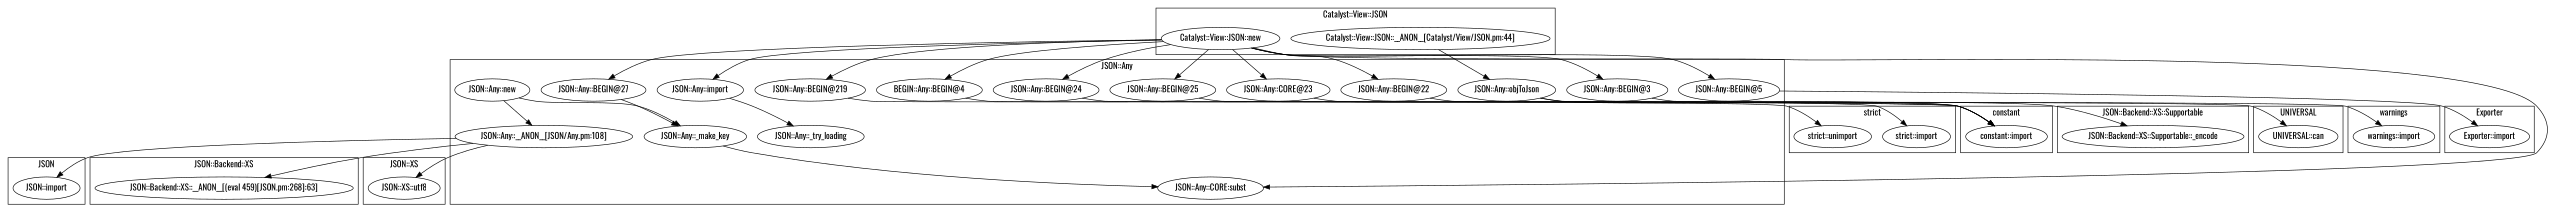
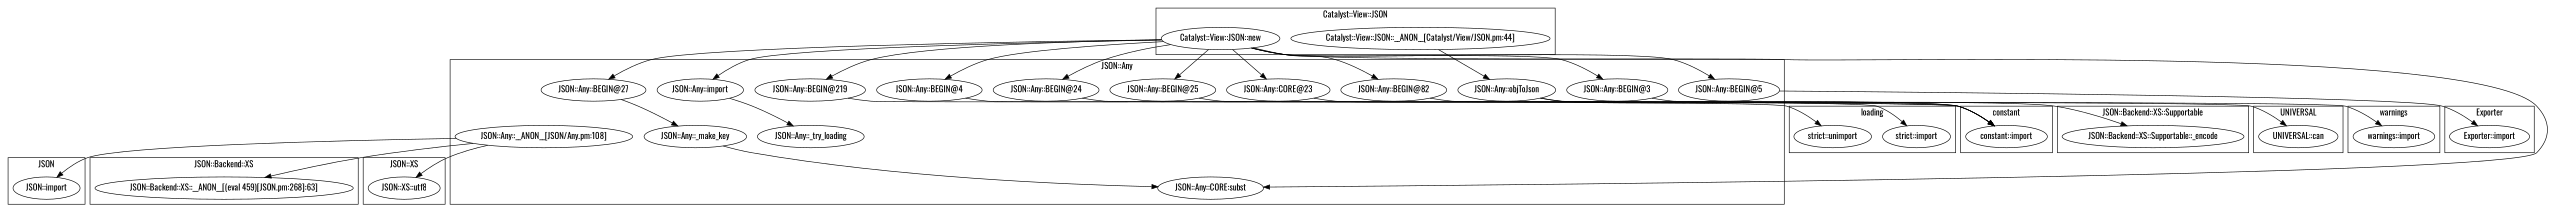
  digraph {
    fontname=Oswald
    node [fontname=Oswald]
    edge [fontname=Oswald]
    "constant::import"
    "JSON::Backend::XS::Supportable::_encode"
    "Catalyst::View::JSON::__ANON__[Catalyst/View/JSON.pm:44]"
    "Catalyst::View::JSON::new"
    "UNIVERSAL::can"
    "warnings::import"
    "JSON::import"
    "Exporter::import"
    "JSON::Any::__ANON__[JSON/Any.pm:108]"
-   "JSON::Any::BEGIN@4" [label="BEGIN::Any::BEGIN@4"]
+   "JSON::Any::BEGIN@4"
    "JSON::Any::BEGIN@25"
    "JSON::Any::BEGIN@24"
    "JSON::Any::import"
    "JSON::Any::objToJson"
-   "JSON::Any::BEGIN@22"
+   "JSON::Any::BEGIN@22" [label="JSON::Any::BEGIN@82"]
    "JSON::Any::BEGIN@3"
-   "JSON::Any::new"
    "JSON::Any::_try_loading"
    "JSON::Any::BEGIN@27"
    n20 [label="JSON::Any::CORE@23"]
    "JSON::Any::BEGIN@5"
    "JSON::Any::CORE:subst"
    "JSON::Any::BEGIN@219"
    "JSON::Any::_make_key"
    "JSON::Backend::XS::__ANON__[(eval 459)[JSON.pm:268]:63]"
    "JSON::XS::utf8"
    "strict::unimport"
    "strict::import"
    subgraph cluster_1 {
      label=constant
      "constant::import"
    }
    subgraph cluster_2 {
      label="JSON::Backend::XS::Supportable"
      "JSON::Backend::XS::Supportable::_encode"
    }
    subgraph cluster_3 {
      label="Catalyst::View::JSON"
      "Catalyst::View::JSON::__ANON__[Catalyst/View/JSON.pm:44]"
      "Catalyst::View::JSON::new"
    }
    subgraph cluster_4 {
      label=UNIVERSAL
      "UNIVERSAL::can"
    }
    subgraph cluster_5 {
      label=warnings
      "warnings::import"
    }
    subgraph cluster_6 {
      label=JSON
      "JSON::import"
    }
    subgraph cluster_7 {
      label=Exporter
      "Exporter::import"
    }
    subgraph cluster_8 {
      label="JSON::Any"
      "JSON::Any::__ANON__[JSON/Any.pm:108]"
      "JSON::Any::BEGIN@4"
      "JSON::Any::BEGIN@25"
      "JSON::Any::BEGIN@24"
      "JSON::Any::import"
      "JSON::Any::objToJson"
      "JSON::Any::BEGIN@22"
      "JSON::Any::BEGIN@3"
-     "JSON::Any::new"
      "JSON::Any::_try_loading"
      "JSON::Any::BEGIN@27"
      n20
      "JSON::Any::BEGIN@5"
      "JSON::Any::CORE:subst"
      "JSON::Any::BEGIN@219"
      "JSON::Any::_make_key"
    }
    subgraph cluster_9 {
      label="JSON::Backend::XS"
      "JSON::Backend::XS::__ANON__[(eval 459)[JSON.pm:268]:63]"
    }
    subgraph cluster_10 {
      label="JSON::XS"
      "JSON::XS::utf8"
    }
    subgraph cluster_11 {
-     label="strict"
+     label=loading
      "strict::unimport"
      "strict::import"
    }
    "Catalyst::View::JSON::__ANON__[Catalyst/View/JSON.pm:44]" -> "JSON::Any::objToJson"
    "Catalyst::View::JSON::new" -> "JSON::Any::BEGIN@4"
    "Catalyst::View::JSON::new" -> "JSON::Any::BEGIN@25"
    "Catalyst::View::JSON::new" -> "JSON::Any::BEGIN@24"
    "Catalyst::View::JSON::new" -> "JSON::Any::import"
    "Catalyst::View::JSON::new" -> "JSON::Any::BEGIN@22"
    "Catalyst::View::JSON::new" -> "JSON::Any::BEGIN@3"
    "Catalyst::View::JSON::new" -> "JSON::Any::BEGIN@27"
    "Catalyst::View::JSON::new" -> n20
    "Catalyst::View::JSON::new" -> "JSON::Any::BEGIN@5"
    "Catalyst::View::JSON::new" -> "JSON::Any::CORE:subst"
    "Catalyst::View::JSON::new" -> "JSON::Any::BEGIN@219"
    "JSON::Any::__ANON__[JSON/Any.pm:108]" -> "JSON::import"
    "JSON::Any::__ANON__[JSON/Any.pm:108]" -> "JSON::Backend::XS::__ANON__[(eval 459)[JSON.pm:268]:63]"
    "JSON::Any::__ANON__[JSON/Any.pm:108]" -> "JSON::XS::utf8"
    "JSON::Any::BEGIN@4" -> "strict::import"
    "JSON::Any::BEGIN@25" -> "constant::import"
    "JSON::Any::BEGIN@24" -> "constant::import"
    "JSON::Any::import" -> "JSON::Any::_try_loading"
    "JSON::Any::objToJson" -> "JSON::Backend::XS::Supportable::_encode"
    "JSON::Any::objToJson" -> "UNIVERSAL::can"
    "JSON::Any::BEGIN@22" -> "constant::import"
    "JSON::Any::BEGIN@3" -> "warnings::import"
-   "JSON::Any::new" -> "JSON::Any::__ANON__[JSON/Any.pm:108]"
-   "JSON::Any::new" -> "JSON::Any::_make_key"
    "JSON::Any::BEGIN@27" -> "JSON::Any::_make_key"
    n20 -> "constant::import"
    "JSON::Any::BEGIN@5" -> "Exporter::import"
    "JSON::Any::BEGIN@219" -> "strict::unimport"
    "JSON::Any::_make_key" -> "JSON::Any::CORE:subst"
  }
